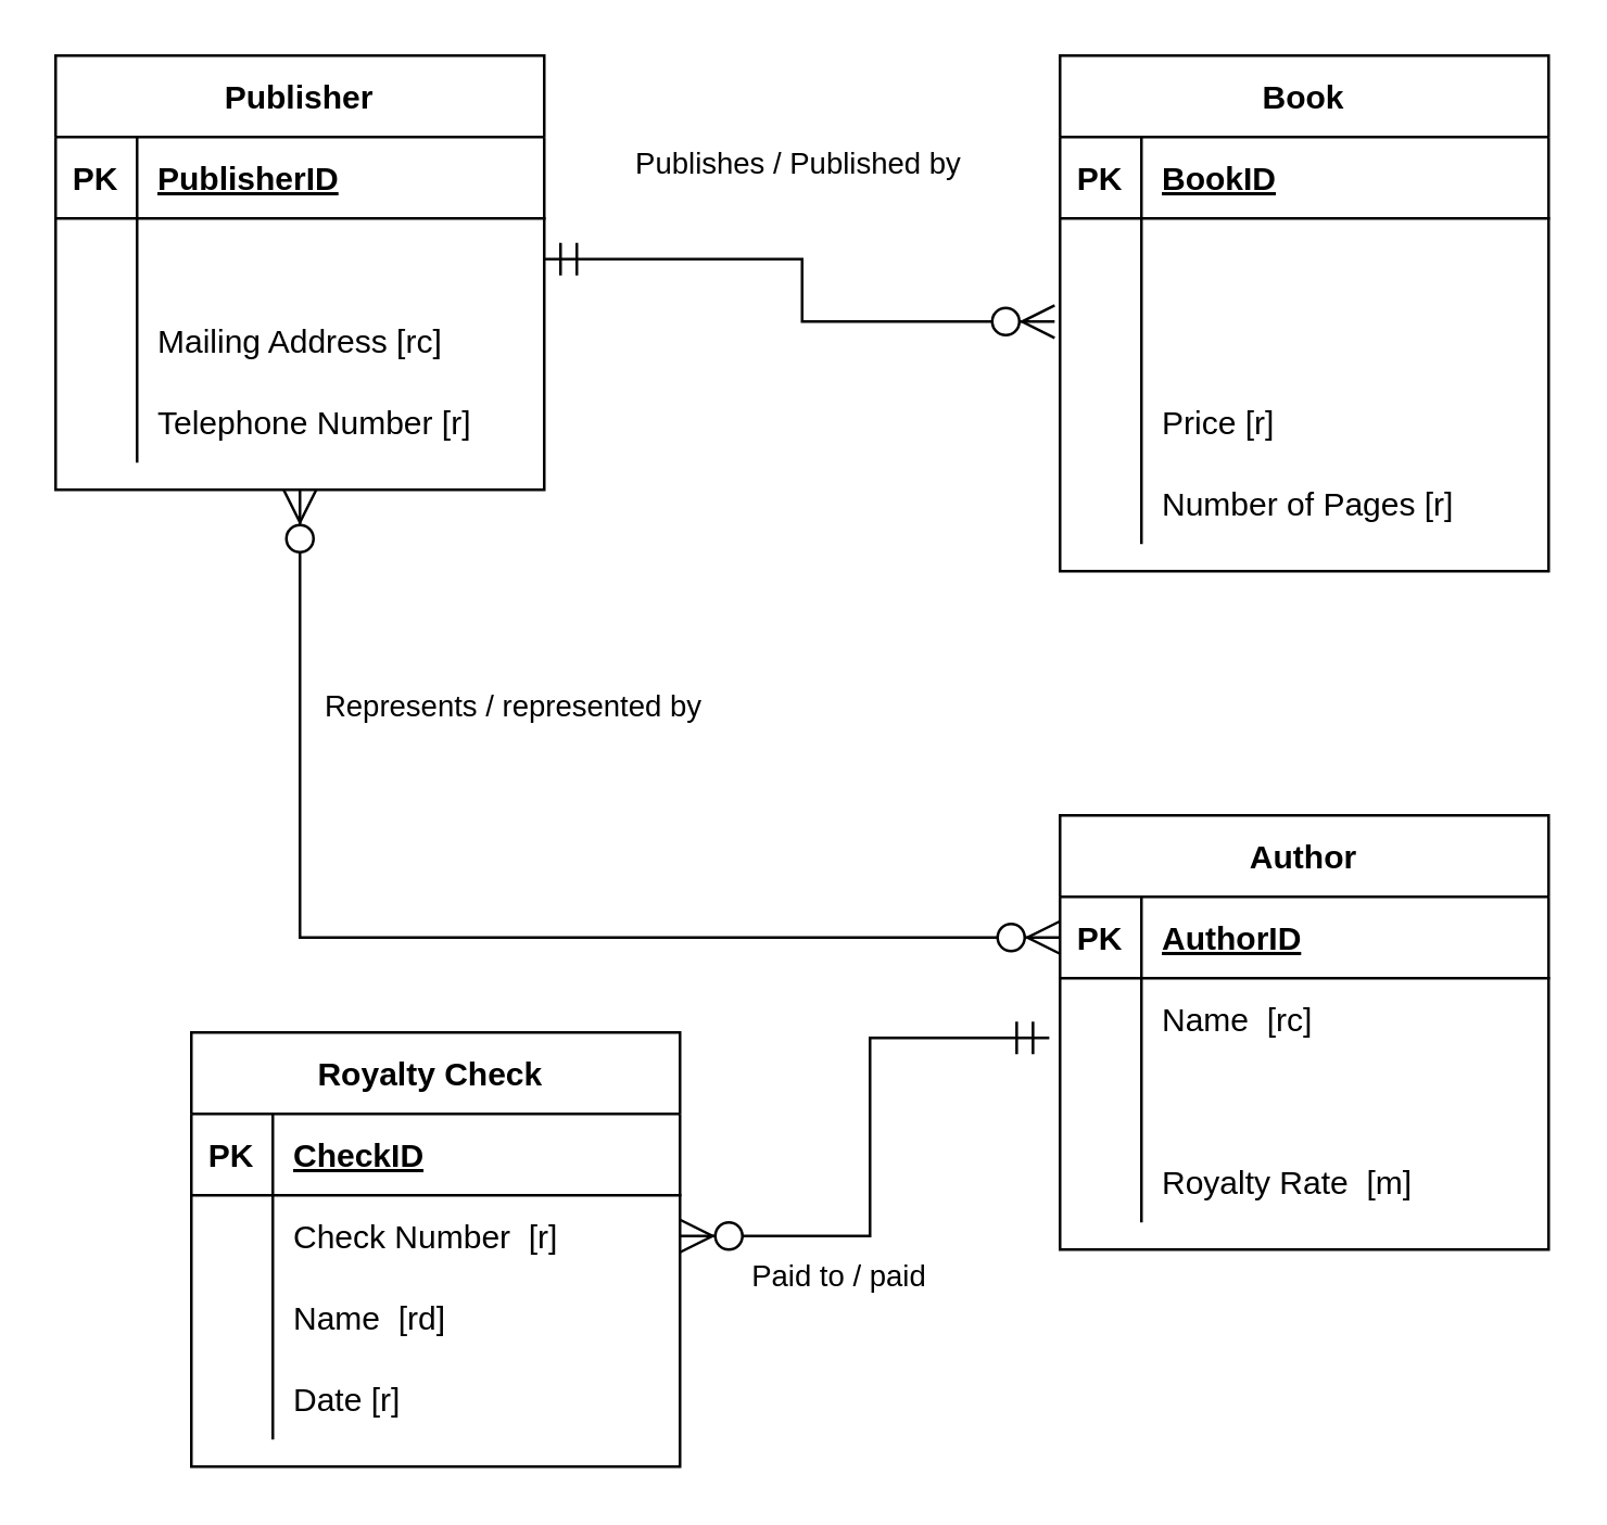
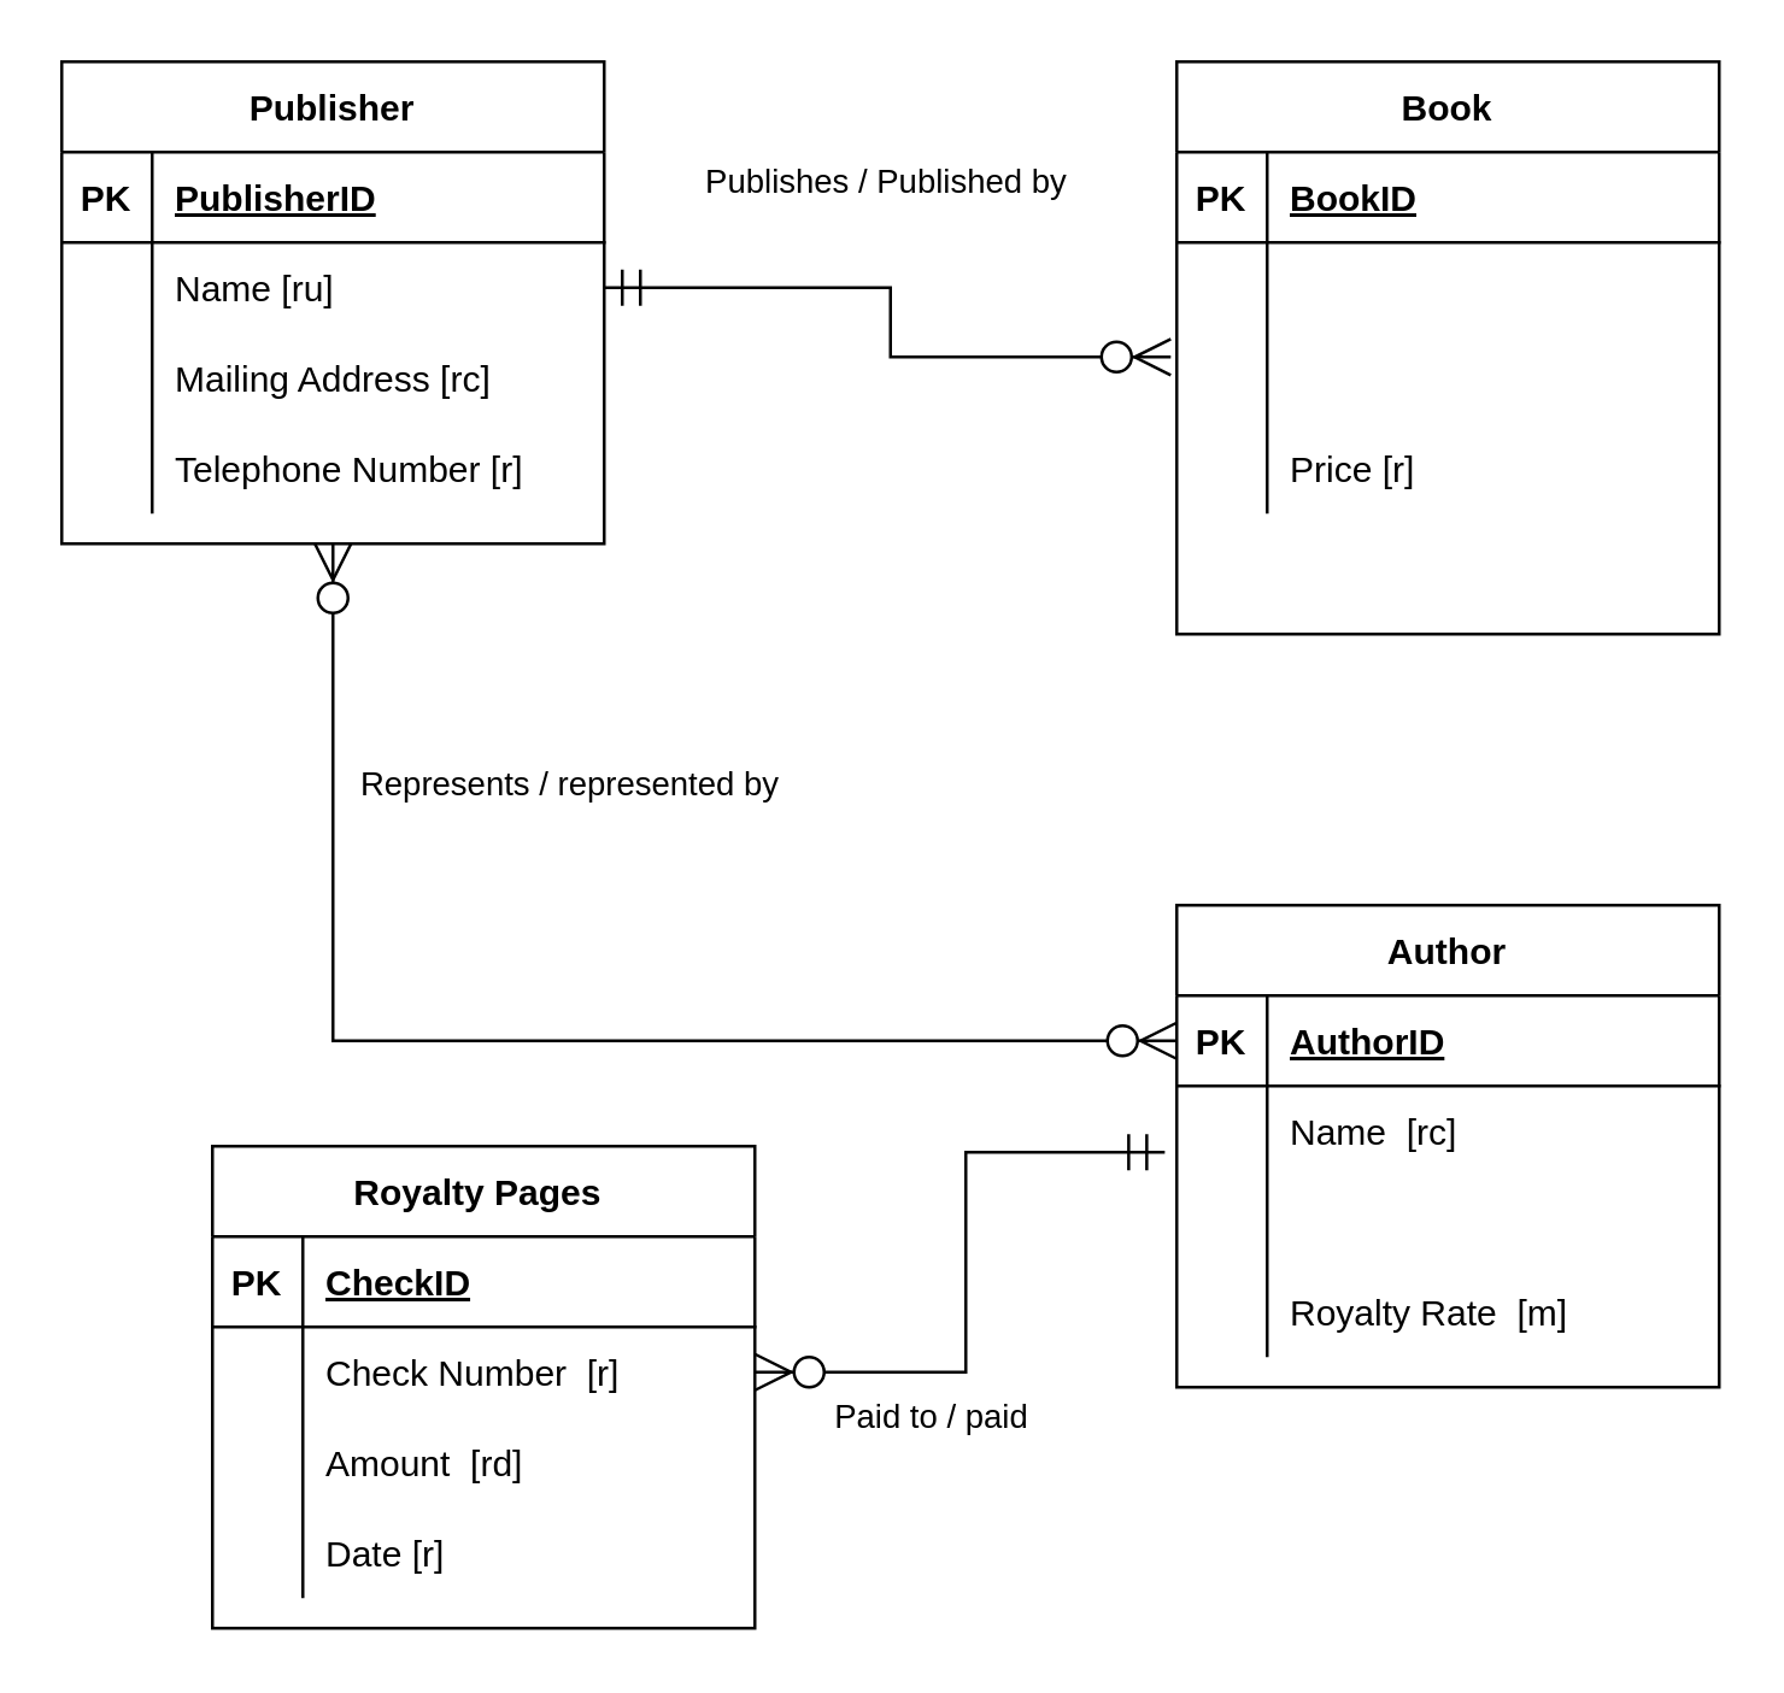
  <mxCell id="0" />
  <mxCell id="1" parent="0" />
  <mxCell id="2" value="Represents / represented by&amp;nbsp;" style="edgeStyle=orthogonalEdgeStyle;rounded=0;orthogonalLoop=1;jettySize=auto;html=1;exitX=0.5;exitY=1;exitDx=0;exitDy=0;entryX=0;entryY=0.5;entryDx=0;entryDy=0;startArrow=ERzeroToMany;startFill=1;startSize=10;endArrow=ERzeroToMany;endFill=1;endSize=10;" edge="1" parent="1" source="3" target="44"><mxGeometry x="-0.64" y="80" relative="1" as="geometry"><mxPoint as="offset" /></mxGeometry></mxCell>
  <mxCell id="3" value="Publisher" style="shape=table;startSize=30;container=1;collapsible=1;childLayout=tableLayout;fixedRows=1;rowLines=0;fontStyle=1;align=center;resizeLast=1;" vertex="1" parent="1"><mxGeometry x="20" y="20" width="180" height="160" as="geometry" /></mxCell>
  <mxCell id="4" value="" style="shape=partialRectangle;collapsible=0;dropTarget=0;pointerEvents=0;fillColor=none;top=0;left=0;bottom=1;right=0;points=[[0,0.5],[1,0.5]];portConstraint=eastwest;" vertex="1" parent="3"><mxGeometry y="30" width="180" height="30" as="geometry" /></mxCell>
  <mxCell id="5" value="PK" style="shape=partialRectangle;connectable=0;fillColor=none;top=0;left=0;bottom=0;right=0;fontStyle=1;overflow=hidden;" vertex="1" parent="4"><mxGeometry width="30" height="30" as="geometry" /></mxCell>
  <mxCell id="6" value="PublisherID" style="shape=partialRectangle;connectable=0;fillColor=none;top=0;left=0;bottom=0;right=0;align=left;spacingLeft=6;fontStyle=5;overflow=hidden;" vertex="1" parent="4"><mxGeometry x="30" width="150" height="30" as="geometry" /></mxCell>
  <mxCell id="7" value="" style="shape=partialRectangle;collapsible=0;dropTarget=0;pointerEvents=0;fillColor=none;top=0;left=0;bottom=0;right=0;points=[[0,0.5],[1,0.5]];portConstraint=eastwest;" vertex="1" parent="3"><mxGeometry y="60" width="180" height="30" as="geometry" /></mxCell>
  <mxCell id="8" value="" style="shape=partialRectangle;connectable=0;fillColor=none;top=0;left=0;bottom=0;right=0;editable=1;overflow=hidden;" vertex="1" parent="7"><mxGeometry width="30" height="30" as="geometry" /></mxCell>
+ <mxCell id="9" value="Name [ru]" style="shape=partialRectangle;connectable=0;fillColor=none;top=0;left=0;bottom=0;right=0;align=left;spacingLeft=6;overflow=hidden;" vertex="1" parent="7"><mxGeometry x="30" width="150" height="30" as="geometry" /></mxCell>
  <mxCell id="10" value="" style="shape=partialRectangle;collapsible=0;dropTarget=0;pointerEvents=0;fillColor=none;top=0;left=0;bottom=0;right=0;points=[[0,0.5],[1,0.5]];portConstraint=eastwest;" vertex="1" parent="3"><mxGeometry y="90" width="180" height="30" as="geometry" /></mxCell>
  <mxCell id="11" value="" style="shape=partialRectangle;connectable=0;fillColor=none;top=0;left=0;bottom=0;right=0;editable=1;overflow=hidden;" vertex="1" parent="10"><mxGeometry width="30" height="30" as="geometry" /></mxCell>
  <mxCell id="12" value="Mailing Address [rc]" style="shape=partialRectangle;connectable=0;fillColor=none;top=0;left=0;bottom=0;right=0;align=left;spacingLeft=6;overflow=hidden;" vertex="1" parent="10"><mxGeometry x="30" width="150" height="30" as="geometry" /></mxCell>
  <mxCell id="13" value="" style="shape=partialRectangle;collapsible=0;dropTarget=0;pointerEvents=0;fillColor=none;top=0;left=0;bottom=0;right=0;points=[[0,0.5],[1,0.5]];portConstraint=eastwest;" vertex="1" parent="3"><mxGeometry y="120" width="180" height="30" as="geometry" /></mxCell>
  <mxCell id="14" value="" style="shape=partialRectangle;connectable=0;fillColor=none;top=0;left=0;bottom=0;right=0;editable=1;overflow=hidden;" vertex="1" parent="13"><mxGeometry width="30" height="30" as="geometry" /></mxCell>
  <mxCell id="15" value="Telephone Number [r]" style="shape=partialRectangle;connectable=0;fillColor=none;top=0;left=0;bottom=0;right=0;align=left;spacingLeft=6;overflow=hidden;" vertex="1" parent="13"><mxGeometry x="30" width="150" height="30" as="geometry" /></mxCell>
  <mxCell id="16" value="Book" style="shape=table;startSize=30;container=1;collapsible=1;childLayout=tableLayout;fixedRows=1;rowLines=0;fontStyle=1;align=center;resizeLast=1;strokeWidth=1;" vertex="1" parent="1"><mxGeometry x="390" y="20" width="180" height="190" as="geometry" /></mxCell>
  <mxCell id="17" value="" style="shape=partialRectangle;collapsible=0;dropTarget=0;pointerEvents=0;fillColor=none;top=0;left=0;bottom=1;right=0;points=[[0,0.5],[1,0.5]];portConstraint=eastwest;" vertex="1" parent="16"><mxGeometry y="30" width="180" height="30" as="geometry" /></mxCell>
  <mxCell id="18" value="PK" style="shape=partialRectangle;connectable=0;fillColor=none;top=0;left=0;bottom=0;right=0;fontStyle=1;overflow=hidden;" vertex="1" parent="17"><mxGeometry width="30" height="30" as="geometry" /></mxCell>
  <mxCell id="19" value="BookID" style="shape=partialRectangle;connectable=0;fillColor=none;top=0;left=0;bottom=0;right=0;align=left;spacingLeft=6;fontStyle=5;overflow=hidden;" vertex="1" parent="17"><mxGeometry x="30" width="150" height="30" as="geometry" /></mxCell>
  <mxCell id="20" value="" style="shape=partialRectangle;collapsible=0;dropTarget=0;pointerEvents=0;fillColor=none;top=0;left=0;bottom=0;right=0;points=[[0,0.5],[1,0.5]];portConstraint=eastwest;" vertex="1" parent="16"><mxGeometry y="60" width="180" height="30" as="geometry" /></mxCell>
  <mxCell id="21" value="" style="shape=partialRectangle;connectable=0;fillColor=none;top=0;left=0;bottom=0;right=0;editable=1;overflow=hidden;" vertex="1" parent="20"><mxGeometry width="30" height="30" as="geometry" /></mxCell>
  <mxCell id="22" value="" style="shape=partialRectangle;collapsible=0;dropTarget=0;pointerEvents=0;fillColor=none;top=0;left=0;bottom=0;right=0;points=[[0,0.5],[1,0.5]];portConstraint=eastwest;" vertex="1" parent="16"><mxGeometry y="90" width="180" height="30" as="geometry" /></mxCell>
  <mxCell id="23" value="" style="shape=partialRectangle;connectable=0;fillColor=none;top=0;left=0;bottom=0;right=0;editable=1;overflow=hidden;" vertex="1" parent="22"><mxGeometry width="30" height="30" as="geometry" /></mxCell>
  <mxCell id="24" value="" style="shape=partialRectangle;collapsible=0;dropTarget=0;pointerEvents=0;fillColor=none;top=0;left=0;bottom=0;right=0;points=[[0,0.5],[1,0.5]];portConstraint=eastwest;" vertex="1" parent="16"><mxGeometry y="120" width="180" height="30" as="geometry" /></mxCell>
  <mxCell id="25" value="" style="shape=partialRectangle;connectable=0;fillColor=none;top=0;left=0;bottom=0;right=0;editable=1;overflow=hidden;" vertex="1" parent="24"><mxGeometry width="30" height="30" as="geometry" /></mxCell>
  <mxCell id="26" value="Price [r]" style="shape=partialRectangle;connectable=0;fillColor=none;top=0;left=0;bottom=0;right=0;align=left;spacingLeft=6;overflow=hidden;" vertex="1" parent="24"><mxGeometry x="30" width="150" height="30" as="geometry" /></mxCell>
  <mxCell id="27" value="" style="shape=partialRectangle;collapsible=0;dropTarget=0;pointerEvents=0;fillColor=none;top=0;left=0;bottom=0;right=0;points=[[0,0.5],[1,0.5]];portConstraint=eastwest;" vertex="1" parent="16"><mxGeometry y="150" width="180" height="30" as="geometry" /></mxCell>
  <mxCell id="28" value="" style="shape=partialRectangle;connectable=0;fillColor=none;top=0;left=0;bottom=0;right=0;editable=1;overflow=hidden;" vertex="1" parent="27"><mxGeometry width="30" height="30" as="geometry" /></mxCell>
- <mxCell id="29" value="Number of Pages [r]" style="shape=partialRectangle;connectable=0;fillColor=none;top=0;left=0;bottom=0;right=0;align=left;spacingLeft=6;overflow=hidden;" vertex="1" parent="27"><mxGeometry x="30" width="150" height="30" as="geometry" /></mxCell>
- <mxCell id="30" value="Royalty Check " style="shape=table;startSize=30;container=1;collapsible=1;childLayout=tableLayout;fixedRows=1;rowLines=0;fontStyle=1;align=center;resizeLast=1;" vertex="1" parent="1"><mxGeometry x="70" y="380" width="180" height="160" as="geometry" /></mxCell>
+ <mxCell id="30" value="Royalty Pages " style="shape=table;startSize=30;container=1;collapsible=1;childLayout=tableLayout;fixedRows=1;rowLines=0;fontStyle=1;align=center;resizeLast=1;" vertex="1" parent="1"><mxGeometry x="70" y="380" width="180" height="160" as="geometry" /></mxCell>
  <mxCell id="31" value="" style="shape=partialRectangle;collapsible=0;dropTarget=0;pointerEvents=0;fillColor=none;top=0;left=0;bottom=1;right=0;points=[[0,0.5],[1,0.5]];portConstraint=eastwest;" vertex="1" parent="30"><mxGeometry y="30" width="180" height="30" as="geometry" /></mxCell>
  <mxCell id="32" value="PK" style="shape=partialRectangle;connectable=0;fillColor=none;top=0;left=0;bottom=0;right=0;fontStyle=1;overflow=hidden;" vertex="1" parent="31"><mxGeometry width="30" height="30" as="geometry" /></mxCell>
  <mxCell id="33" value="CheckID" style="shape=partialRectangle;connectable=0;fillColor=none;top=0;left=0;bottom=0;right=0;align=left;spacingLeft=6;fontStyle=5;overflow=hidden;" vertex="1" parent="31"><mxGeometry x="30" width="150" height="30" as="geometry" /></mxCell>
  <mxCell id="34" value="" style="shape=partialRectangle;collapsible=0;dropTarget=0;pointerEvents=0;fillColor=none;top=0;left=0;bottom=0;right=0;points=[[0,0.5],[1,0.5]];portConstraint=eastwest;" vertex="1" parent="30"><mxGeometry y="60" width="180" height="30" as="geometry" /></mxCell>
  <mxCell id="35" value="" style="shape=partialRectangle;connectable=0;fillColor=none;top=0;left=0;bottom=0;right=0;editable=1;overflow=hidden;" vertex="1" parent="34"><mxGeometry width="30" height="30" as="geometry" /></mxCell>
  <mxCell id="36" value="Check Number  [r]" style="shape=partialRectangle;connectable=0;fillColor=none;top=0;left=0;bottom=0;right=0;align=left;spacingLeft=6;overflow=hidden;" vertex="1" parent="34"><mxGeometry x="30" width="150" height="30" as="geometry" /></mxCell>
  <mxCell id="37" value="" style="shape=partialRectangle;collapsible=0;dropTarget=0;pointerEvents=0;fillColor=none;top=0;left=0;bottom=0;right=0;points=[[0,0.5],[1,0.5]];portConstraint=eastwest;" vertex="1" parent="30"><mxGeometry y="90" width="180" height="30" as="geometry" /></mxCell>
  <mxCell id="38" value="" style="shape=partialRectangle;connectable=0;fillColor=none;top=0;left=0;bottom=0;right=0;editable=1;overflow=hidden;" vertex="1" parent="37"><mxGeometry width="30" height="30" as="geometry" /></mxCell>
- <mxCell id="39" value="Name  [rd]" style="shape=partialRectangle;connectable=0;fillColor=none;top=0;left=0;bottom=0;right=0;align=left;spacingLeft=6;overflow=hidden;" vertex="1" parent="37"><mxGeometry x="30" width="150" height="30" as="geometry" /></mxCell>
+ <mxCell id="39" value="Amount  [rd]" style="shape=partialRectangle;connectable=0;fillColor=none;top=0;left=0;bottom=0;right=0;align=left;spacingLeft=6;overflow=hidden;" vertex="1" parent="37"><mxGeometry x="30" width="150" height="30" as="geometry" /></mxCell>
  <mxCell id="40" value="" style="shape=partialRectangle;collapsible=0;dropTarget=0;pointerEvents=0;fillColor=none;top=0;left=0;bottom=0;right=0;points=[[0,0.5],[1,0.5]];portConstraint=eastwest;" vertex="1" parent="30"><mxGeometry y="120" width="180" height="30" as="geometry" /></mxCell>
  <mxCell id="41" value="" style="shape=partialRectangle;connectable=0;fillColor=none;top=0;left=0;bottom=0;right=0;editable=1;overflow=hidden;" vertex="1" parent="40"><mxGeometry width="30" height="30" as="geometry" /></mxCell>
  <mxCell id="42" value="Date [r]" style="shape=partialRectangle;connectable=0;fillColor=none;top=0;left=0;bottom=0;right=0;align=left;spacingLeft=6;overflow=hidden;" vertex="1" parent="40"><mxGeometry x="30" width="150" height="30" as="geometry" /></mxCell>
  <mxCell id="43" value="Author" style="shape=table;startSize=30;container=1;collapsible=1;childLayout=tableLayout;fixedRows=1;rowLines=0;fontStyle=1;align=center;resizeLast=1;" vertex="1" parent="1"><mxGeometry x="390" y="300" width="180" height="160" as="geometry" /></mxCell>
  <mxCell id="44" value="" style="shape=partialRectangle;collapsible=0;dropTarget=0;pointerEvents=0;fillColor=none;top=0;left=0;bottom=1;right=0;points=[[0,0.5],[1,0.5]];portConstraint=eastwest;" vertex="1" parent="43"><mxGeometry y="30" width="180" height="30" as="geometry" /></mxCell>
  <mxCell id="45" value="PK" style="shape=partialRectangle;connectable=0;fillColor=none;top=0;left=0;bottom=0;right=0;fontStyle=1;overflow=hidden;" vertex="1" parent="44"><mxGeometry width="30" height="30" as="geometry" /></mxCell>
  <mxCell id="46" value="AuthorID" style="shape=partialRectangle;connectable=0;fillColor=none;top=0;left=0;bottom=0;right=0;align=left;spacingLeft=6;fontStyle=5;overflow=hidden;" vertex="1" parent="44"><mxGeometry x="30" width="150" height="30" as="geometry" /></mxCell>
  <mxCell id="47" value="" style="shape=partialRectangle;collapsible=0;dropTarget=0;pointerEvents=0;fillColor=none;top=0;left=0;bottom=0;right=0;points=[[0,0.5],[1,0.5]];portConstraint=eastwest;" vertex="1" parent="43"><mxGeometry y="60" width="180" height="30" as="geometry" /></mxCell>
  <mxCell id="48" value="" style="shape=partialRectangle;connectable=0;fillColor=none;top=0;left=0;bottom=0;right=0;editable=1;overflow=hidden;" vertex="1" parent="47"><mxGeometry width="30" height="30" as="geometry" /></mxCell>
  <mxCell id="49" value="Name  [rc]" style="shape=partialRectangle;connectable=0;fillColor=none;top=0;left=0;bottom=0;right=0;align=left;spacingLeft=6;overflow=hidden;" vertex="1" parent="47"><mxGeometry x="30" width="150" height="30" as="geometry" /></mxCell>
  <mxCell id="50" value="" style="shape=partialRectangle;collapsible=0;dropTarget=0;pointerEvents=0;fillColor=none;top=0;left=0;bottom=0;right=0;points=[[0,0.5],[1,0.5]];portConstraint=eastwest;" vertex="1" parent="43"><mxGeometry y="90" width="180" height="30" as="geometry" /></mxCell>
  <mxCell id="51" value="" style="shape=partialRectangle;connectable=0;fillColor=none;top=0;left=0;bottom=0;right=0;editable=1;overflow=hidden;" vertex="1" parent="50"><mxGeometry width="30" height="30" as="geometry" /></mxCell>
  <mxCell id="52" value="" style="shape=partialRectangle;collapsible=0;dropTarget=0;pointerEvents=0;fillColor=none;top=0;left=0;bottom=0;right=0;points=[[0,0.5],[1,0.5]];portConstraint=eastwest;" vertex="1" parent="43"><mxGeometry y="120" width="180" height="30" as="geometry" /></mxCell>
  <mxCell id="53" value="" style="shape=partialRectangle;connectable=0;fillColor=none;top=0;left=0;bottom=0;right=0;editable=1;overflow=hidden;" vertex="1" parent="52"><mxGeometry width="30" height="30" as="geometry" /></mxCell>
  <mxCell id="54" value="Royalty Rate  [m]" style="shape=partialRectangle;connectable=0;fillColor=none;top=0;left=0;bottom=0;right=0;align=left;spacingLeft=6;overflow=hidden;" vertex="1" parent="52"><mxGeometry x="30" width="150" height="30" as="geometry" /></mxCell>
  <mxCell id="55" value="Publishes / Published by&amp;nbsp;" style="edgeStyle=orthogonalEdgeStyle;rounded=0;orthogonalLoop=1;jettySize=auto;html=1;exitX=1;exitY=0.5;exitDx=0;exitDy=0;entryX=-0.011;entryY=0.267;entryDx=0;entryDy=0;entryPerimeter=0;startArrow=ERmandOne;startFill=0;startSize=10;endArrow=ERzeroToMany;endFill=1;endSize=10;" edge="1" parent="1" source="7" target="22"><mxGeometry x="-0.1" y="-35" relative="1" as="geometry"><mxPoint x="35" y="-35" as="offset" /></mxGeometry></mxCell>
  <mxCell id="56" value="Paid to / paid&amp;nbsp;" style="edgeStyle=orthogonalEdgeStyle;rounded=0;orthogonalLoop=1;jettySize=auto;html=1;exitX=1;exitY=0.5;exitDx=0;exitDy=0;entryX=-0.022;entryY=0.733;entryDx=0;entryDy=0;entryPerimeter=0;startArrow=ERzeroToMany;startFill=1;startSize=10;endArrow=ERmandOne;endFill=0;endSize=10;" edge="1" parent="1" source="34" target="47"><mxGeometry x="-0.426" y="-15" relative="1" as="geometry"><mxPoint as="offset" /></mxGeometry></mxCell>
